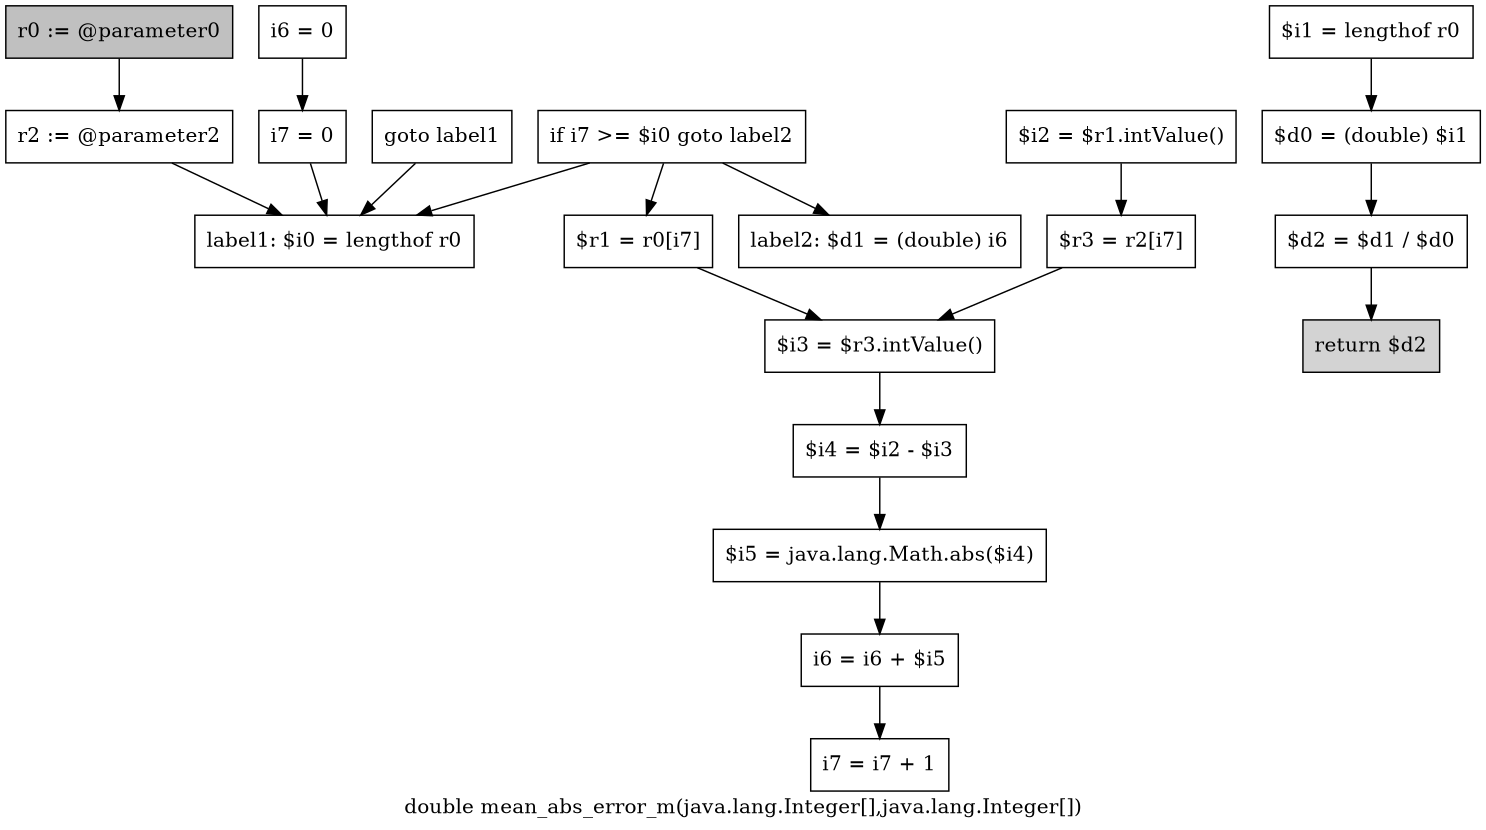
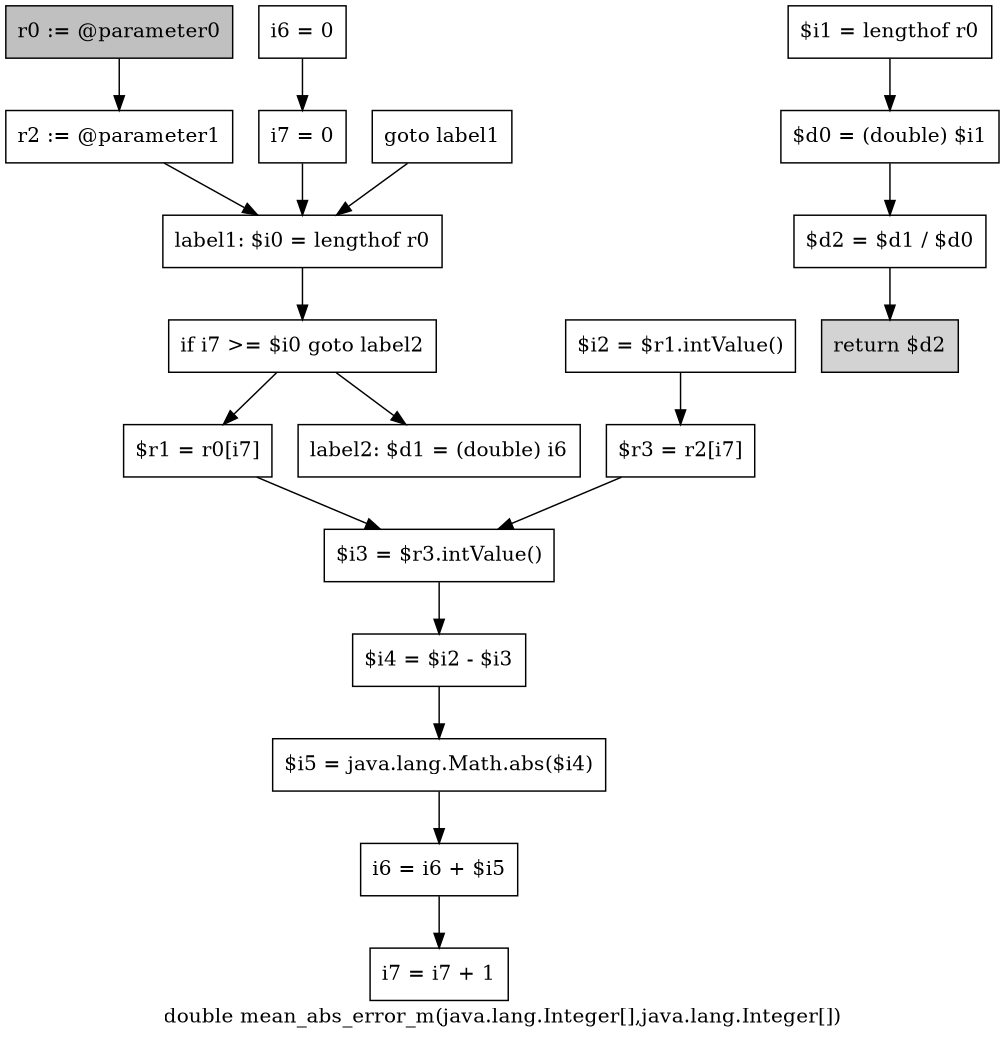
  digraph {
    label="double mean_abs_error_m(java.lang.Integer[],java.lang.Integer[])"
    node [shape=box]
    n1 [fillcolor=gray label="r0 := @parameter0" style=filled]
-   n2 [label="r2 := @parameter2"]
+   n2 [label="r2 := @parameter1"]
    n3 [label="label1: $i0 = lengthof r0"]
    n4 [label="i6 = 0"]
    n5 [label="i7 = 0"]
    n6 [label="if i7 >= $i0 goto label2"]
    n7 [label="$r1 = r0[i7]"]
    n8 [label="label2: $d1 = (double) i6"]
    n9 [label="$i3 = $r3.intValue()"]
    n10 [label="$i2 = $r1.intValue()"]
    n11 [label="$r3 = r2[i7]"]
    n12 [label="$i1 = lengthof r0"]
    n13 [label="$d0 = (double) $i1"]
    n14 [label="$i4 = $i2 - $i3"]
    n15 [label="$i5 = java.lang.Math.abs($i4)"]
    n16 [label="i6 = i6 + $i5"]
    n17 [label="i7 = i7 + 1"]
    n18 [label="goto label1"]
    n19 [label="$d2 = $d1 / $d0"]
    n20 [fillcolor=lightgray label="return $d2" style=filled]
    n1 -> n2
    n2 -> n3
-   n6 -> n3
+   n3 -> n6
    n4 -> n5
    n5 -> n3
    n6 -> n7
    n6 -> n8
    n7 -> n9
    n9 -> n14
    n10 -> n11
    n11 -> n9
    n12 -> n13
    n13 -> n19
    n14 -> n15
    n15 -> n16
    n16 -> n17
    n18 -> n3
    n19 -> n20
  }
